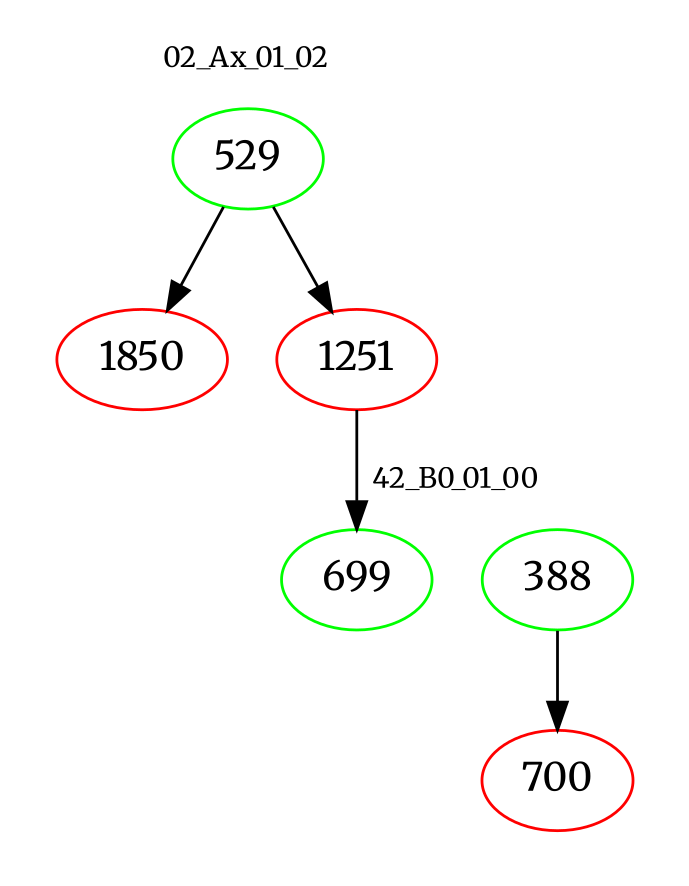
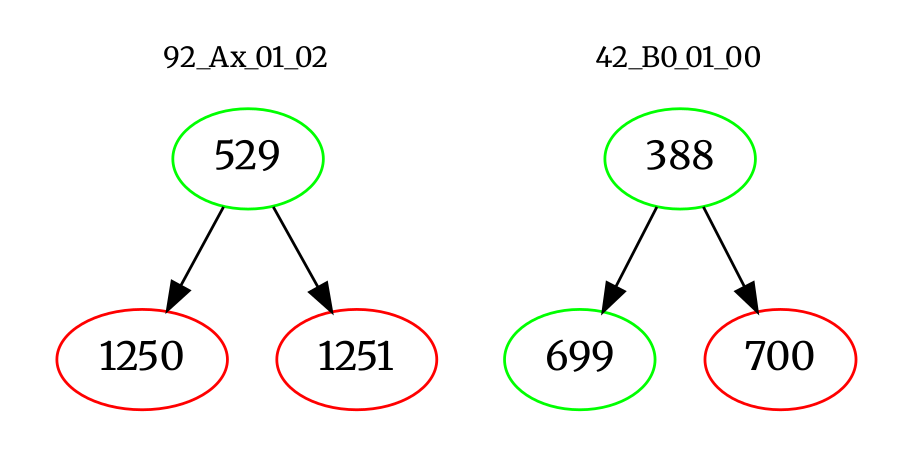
  digraph {
    fontname=Merriweather
    node [color=green fontname=Merriweather]
    edge [color=black fontname=Merriweather]
    n1 [label=529]
-   n2 [color=red label=1850]
+   n2 [color=red label=1250]
    n3 [color=red label=1251]
    n4 [label=388]
    n5 [label=699]
    n6 [color=red label=700]
    subgraph cluster_1 {
      color=white
      fontsize=10
-     label="02_Ax_01_02"
+     label="92_Ax_01_02"
      n1
      n2
      n3
    }
    subgraph cluster_2 {
      color=white
      fontsize=10
      label="42_B0_01_00"
      n4
      n5
      n6
    }
    n1 -> n2
    n1 -> n3
-   n3 -> n5
+   n4 -> n5
    n4 -> n6
  }
